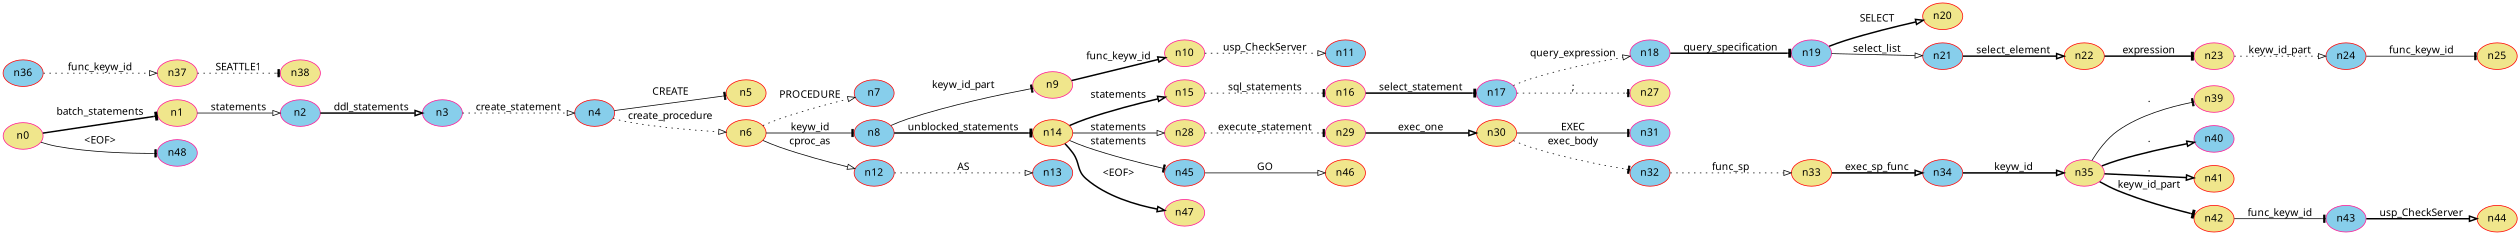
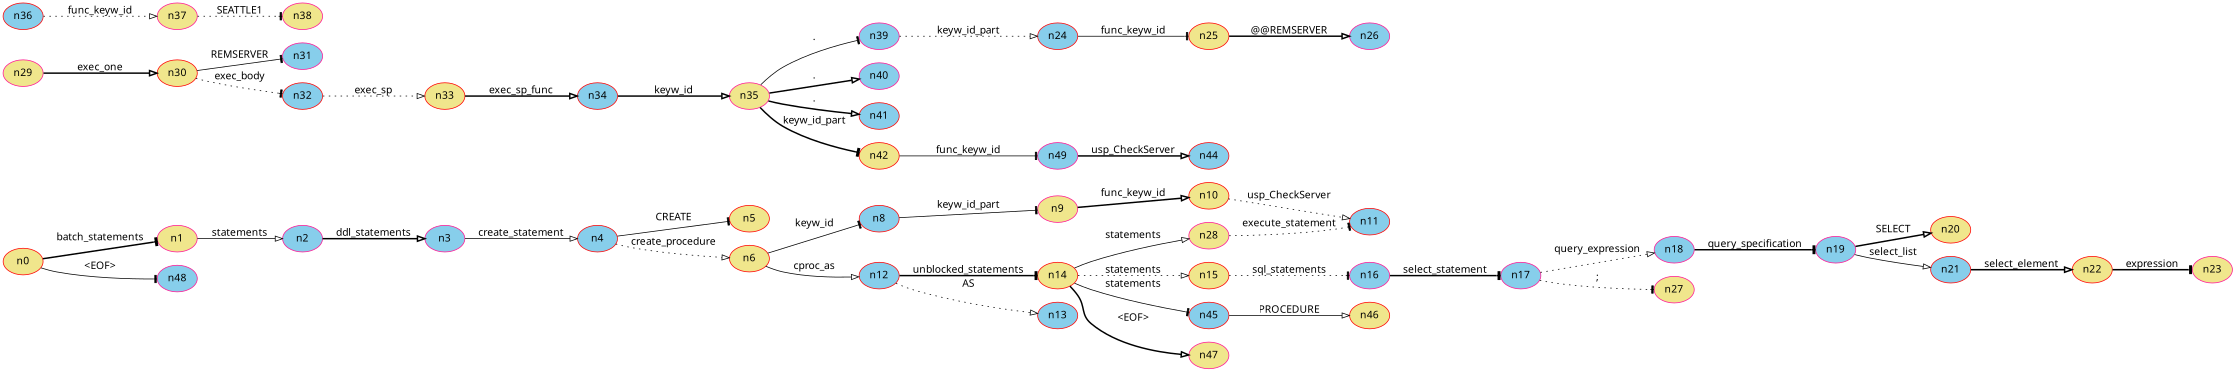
  digraph {
    fontname="Noto Sans"
    rankdir=LR
    node [color=red fillcolor=skyblue fontname="Noto Sans" style=filled]
    edge [arrowhead=onormal fontname="Noto Sans" style=bold]
-   n0 [color=deeppink fillcolor=khaki]
+   n0 [fillcolor=khaki]
    n1 [color=deeppink fillcolor=khaki]
    n48 [color=deeppink]
    n2 [color=deeppink]
    n3 [color=deeppink]
    n4
    n5 [fillcolor=khaki]
    n6 [fillcolor=khaki]
-   n7
    n8
    n12
    n9 [color=deeppink fillcolor=khaki]
    n13
    n14 [fillcolor=khaki]
-   n10 [color=deeppink fillcolor=khaki]
+   n10 [fillcolor=khaki]
    n11
-   n15 [color=deeppink fillcolor=khaki]
+   n15 [fillcolor=khaki]
    n28 [color=deeppink fillcolor=khaki]
    n45
    n47 [color=deeppink fillcolor=khaki]
-   n16 [color=deeppink fillcolor=khaki]
+   n16 [color=deeppink]
    n29 [color=deeppink fillcolor=khaki]
    n46 [fillcolor=khaki]
    n17 [color=deeppink]
    n18 [color=deeppink]
    n27 [color=deeppink fillcolor=khaki]
    n19 [color=deeppink]
    n20 [fillcolor=khaki]
    n21
    n22 [fillcolor=khaki]
    n23 [color=deeppink fillcolor=khaki]
    n24
    n25 [fillcolor=khaki]
+   n26 [color=deeppink]
    n30 [fillcolor=khaki]
    n31 [color=deeppink]
    n32
    n33 [fillcolor=khaki]
    n34
    n35 [color=deeppink fillcolor=khaki]
-   n39 [color=deeppink fillcolor=khaki]
+   n39 [color=deeppink]
    n40 [color=deeppink]
-   n41 [fillcolor=khaki]
+   n41
    n42 [fillcolor=khaki]
    n37 [color=deeppink fillcolor=khaki]
    n36
-   n43 [color=deeppink]
+   n43 [color=deeppink label=n49]
    n38 [color=deeppink fillcolor=khaki]
-   n44 [fillcolor=khaki]
+   n44
    n0 -> n1 [arrowhead=tee label=batch_statements]
    n0 -> n48 [arrowhead=tee label="<EOF>" style=solid]
    n1 -> n2 [label=statements style=solid]
    n2 -> n3 [label=ddl_statements]
-   n3 -> n4 [label=create_statement style=dotted]
+   n3 -> n4 [label=create_statement style=solid]
    n4 -> n5 [arrowhead=tee label=CREATE style=solid]
    n4 -> n6 [label=create_procedure style=dotted]
-   n6 -> n7 [label=PROCEDURE style=dotted]
    n6 -> n8 [arrowhead=tee label=keyw_id style=solid]
    n6 -> n12 [label=cproc_as style=solid]
    n8 -> n9 [arrowhead=tee label=keyw_id_part style=solid]
    n12 -> n13 [label=AS style=dotted]
-   n8 -> n14 [arrowhead=tee label=unblocked_statements]
+   n12 -> n14 [arrowhead=tee label=unblocked_statements]
    n9 -> n10 [label=func_keyw_id]
-   n14 -> n15 [label=statements]
+   n14 -> n15 [label=statements style=dotted]
    n14 -> n28 [label=statements style=solid]
    n14 -> n45 [arrowhead=tee label=statements style=solid]
    n14 -> n47 [label="<EOF>"]
    n10 -> n11 [label=usp_CheckServer style=dotted]
    n15 -> n16 [arrowhead=tee label=sql_statements style=dotted]
-   n28 -> n29 [arrowhead=tee label=execute_statement style=dotted]
-   n45 -> n46 [label=GO style=solid]
+   n28 -> n11 [arrowhead=tee label=execute_statement style=dotted]
+   n45 -> n46 [label=PROCEDURE style=solid]
    n16 -> n17 [arrowhead=tee label=select_statement]
    n29 -> n30 [label=exec_one]
    n17 -> n18 [label=query_expression style=dotted]
    n17 -> n27 [arrowhead=tee label=";" style=dotted]
    n18 -> n19 [arrowhead=tee label=query_specification]
    n19 -> n20 [label=SELECT]
    n19 -> n21 [label=select_list style=solid]
    n21 -> n22 [label=select_element]
    n22 -> n23 [arrowhead=tee label=expression]
-   n23 -> n24 [label=keyw_id_part style=dotted]
+   n39 -> n24 [label=keyw_id_part style=dotted]
    n24 -> n25 [arrowhead=tee label=func_keyw_id style=solid]
-   n30 -> n31 [arrowhead=tee label=EXEC style=solid]
+   n25 -> n26 [label="@@REMSERVER"]
+   n30 -> n31 [arrowhead=tee label=REMSERVER style=solid]
    n30 -> n32 [arrowhead=tee label=exec_body style=dotted]
-   n32 -> n33 [label=func_sp style=dotted]
+   n32 -> n33 [label=exec_sp style=dotted]
    n33 -> n34 [label=exec_sp_func]
    n34 -> n35 [label=keyw_id]
    n35 -> n39 [arrowhead=tee label="." style=solid]
    n35 -> n40 [label="."]
    n35 -> n41 [label="."]
    n35 -> n42 [arrowhead=tee label=keyw_id_part]
    n42 -> n43 [arrowhead=tee label=func_keyw_id style=solid]
    n37 -> n38 [arrowhead=tee label=SEATTLE1 style=dotted]
    n36 -> n37 [label=func_keyw_id style=dotted]
    n43 -> n44 [label=usp_CheckServer]
  }
